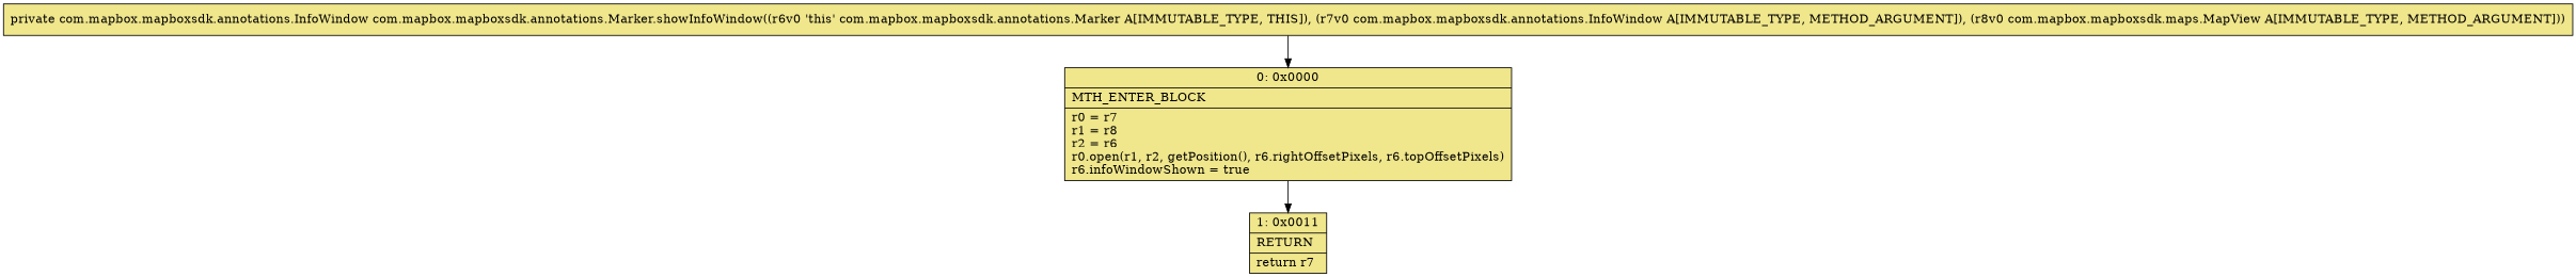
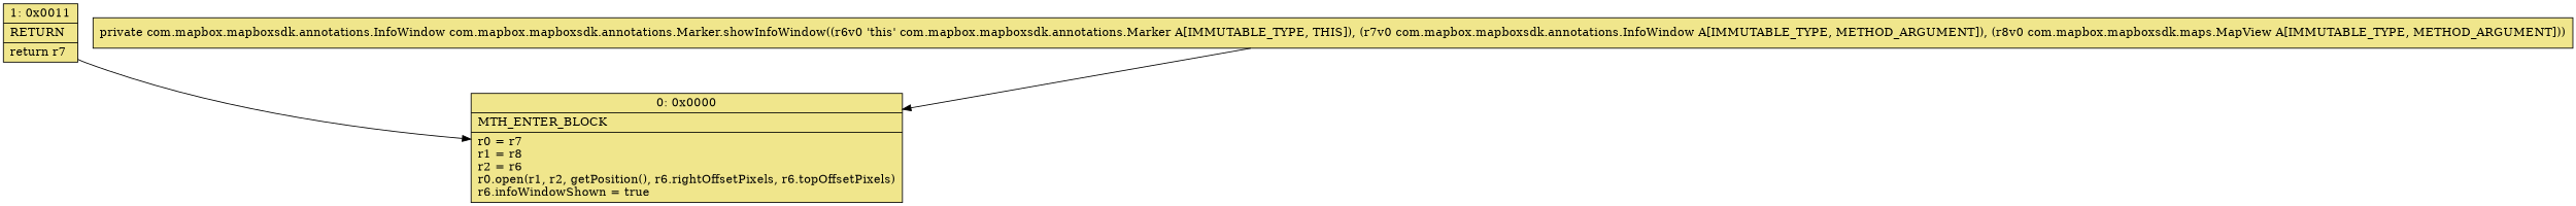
  digraph {
    node [shape=record style=filled fillcolor=khaki]
    n1 [label="{0\:\ 0x0000|MTH_ENTER_BLOCK\l|r0 = r7\lr1 = r8\lr2 = r6\lr0.open(r1, r2, getPosition(), r6.rightOffsetPixels, r6.topOffsetPixels)\lr6.infoWindowShown = true\l}"]
    n2 [label="{1\:\ 0x0011|RETURN\l|return r7\l}"]
    n3 [label="{private com.mapbox.mapboxsdk.annotations.InfoWindow com.mapbox.mapboxsdk.annotations.Marker.showInfoWindow((r6v0 'this' com.mapbox.mapboxsdk.annotations.Marker A[IMMUTABLE_TYPE, THIS]), (r7v0 com.mapbox.mapboxsdk.annotations.InfoWindow A[IMMUTABLE_TYPE, METHOD_ARGUMENT]), (r8v0 com.mapbox.mapboxsdk.maps.MapView A[IMMUTABLE_TYPE, METHOD_ARGUMENT])) }"]
-   n1 -> n2
+   n2 -> n1
    n3 -> n1
  }
